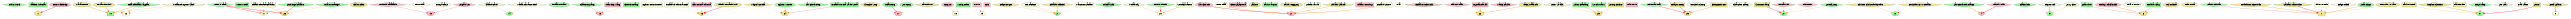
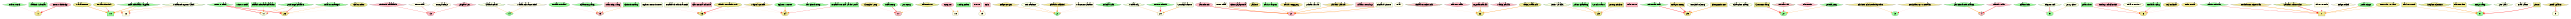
  digraph {
    node [color=darkgreen fillcolor=khaki shape=diamond style=filled]
    edge [arrowhead=odot color=darkorange style=dotted]
    n1 [color=gray40 fillcolor=palegreen label="Lubos Mercl"]
    n2 [color=gray40 label=1 shape=ellipse]
    n3 [fillcolor=palegreen label="Vladimir Sobeslav" shape=note]
    n4 [color=gray40 fillcolor=lightpink label="Peter Mikulecky" shape=ellipse]
    n5 [color=gray40 fillcolor=palegreen label="Leila Abdollahi Vayghan"]
    n6 [fillcolor=palegreen label=10 shape=note]
    n7 [color=gray40 fillcolor=lightyellow label=12 shape=note]
    n8 [fillcolor=lightyellow label="Mohamed Aymen Saied"]
    n9 [label="Maria Toeroe" shape=ellipse]
    n10 [label="Ferhat Khendek" shape=ellipse]
    n11 [fillcolor=palegreen label="Víctor Medel" shape=note]
    n12 [fillcolor=lightyellow label=11]
    n13 [color=gray40 label=26 shape=ellipse]
-   n14 [fillcolor=lightyellow label="Rafael Tolosana-Calasanz" shape=note]
+   n14 [fillcolor=palegreen label="Rafael Tolosana-Calasanz" shape=note]
    n15 [fillcolor=palegreen label="José Ángel Bañares"]
    n16 [fillcolor=palegreen label="Unai Arronategui"]
    n17 [color=gray40 fillcolor=palegreen label="Omer F. Rana"]
    n18 [color=gray40 fillcolor=lightpink label="Kimitoshi Takahashi"]
    n19 [color=gray40 fillcolor=lightpink label=13 shape=ellipse]
    n20 [color=gray40 fillcolor=lightyellow label="Kento Aida"]
    n21 [color=gray40 fillcolor=lightyellow label="Tomoya Tanjo" shape=ellipse]
    n22 [color=gray40 fillcolor=lightpink label="Jingtao Sun"]
    n23 [fillcolor=lightyellow label="Sahand Hariri"]
    n24 [fillcolor=palegreen label=14]
    n25 [color=gray40 fillcolor=lightyellow label="Matias Carrasco Kind"]
    n26 [fillcolor=palegreen label="Endah Kristiani" shape=ellipse]
    n27 [fillcolor=lightpink label=15]
    n28 [color=gray40 fillcolor=palegreen label="Chao-Tung Yang"]
    n29 [fillcolor=lightpink label="Yuan Ting Wang" shape=note]
    n30 [fillcolor=palegreen label="Chin-Yin Huang" shape=note]
    n31 [fillcolor=lightyellow label="Hylson Vescovi Netto" shape=note]
    n32 [label=16]
    n33 [label="Aldelir Fernando Luiz" shape=ellipse]
    n34 [color=gray40 label=24 shape=ellipse]
    n35 [color=gray40 label="Miguel Correia"]
    n36 [fillcolor=lightyellow label="Luciana de Oliveira Rech" shape=note]
    n37 [color=gray40 fillcolor=lightpink label="Caio Pereira Oliveira" shape=note]
    n38 [color=gray40 label="Shengbo Song" shape=ellipse]
    n39 [fillcolor=lightpink label=17 shape=ellipse]
    n40 [fillcolor=palegreen label="Lelai Deng" shape=ellipse]
    n41 [fillcolor=palegreen label="Jun Gong" shape=ellipse]
    n42 [label="Hanmei Luo"]
    n43 [color=gray40 fillcolor=lightpink label="Cong Xu" shape=ellipse]
    n44 [color=gray40 fillcolor=lightyellow label=18 shape=ellipse]
    n45 [fillcolor=palegreen label="Wesley Felter" shape=note]
    n46 [fillcolor=lightpink label=Brewer shape=note]
    n47 [color=gray40 fillcolor=lightyellow label=19 shape=ellipse]
    n48 [color=gray40 fillcolor=lightpink label=Eric shape=note]
    n49 [color=gray40 label="Felipe Borges"]
    n50 [fillcolor=palegreen label=2]
    n51 [fillcolor=lightyellow label="Luis Pacheco" shape=ellipse]
    n52 [color=gray40 label="Eduardo Alchieri"]
    n53 [color=gray40 fillcolor=lightyellow label="Marcos F. Caetano" shape=note]
    n54 [fillcolor=palegreen label="Priscila Solis"]
    n55 [fillcolor=lightyellow label="Mohab Aly"]
    n56 [color=gray40 fillcolor=lightyellow label=20 shape=ellipse]
    n57 [fillcolor=palegreen label="Foutse Khomh"]
    n58 [fillcolor=lightyellow label="Soumaya Yacout" shape=note]
-   n59 [color=gray40 fillcolor=lightpink label="San Chin Lin" shape=ellipse]
+   n59 [color=gray40 fillcolor=lightpink label="San Kho Lin" shape=ellipse]
    n60 [color=gray40 fillcolor=lightpink label=21 shape=ellipse]
    n61 [color=gray40 fillcolor=lightyellow label="Umer Altaf" shape=note]
    n62 [fillcolor=lightpink label="Glenn Jayaputera" shape=note]
    n63 [label="Jiajie Li" shape=ellipse]
    n64 [color=gray40 fillcolor=palegreen label="Davis Marques" shape=note]
    n65 [color=gray40 label="David Meggyesy" shape=ellipse]
    n66 [fillcolor=lightyellow label="Sulman Sarwar" shape=note]
    n67 [color=gray40 label="Shivank Sharma"]
    n68 [fillcolor=lightpink label="William Voorsluys" shape=note]
    n69 [fillcolor=lightyellow label="Richard Sinnott" shape=note]
    n70 [color=gray40 fillcolor=lightyellow label="et al." shape=ellipse]
    n71 [fillcolor=lightpink label="Michal Orzechowski"]
    n72 [label=22 shape=ellipse]
    n73 [color=gray40 fillcolor=lightpink label="Bartosz Balis"]
    n74 [fillcolor=lightpink label="Krystian Pawlik" shape=note]
    n75 [color=gray40 fillcolor=lightpink label="Maciej Pawlik"]
    n76 [label="Maciej Malawski" shape=ellipse]
    n77 [fillcolor=lightyellow label="Semir Sarajlic"]
    n78 [label=23 shape=ellipse]
    n79 [fillcolor=palegreen label="Julien Chastang" shape=note]
    n80 [fillcolor=palegreen label="Suresh Marru" shape=note]
    n81 [label="Jeremy Fischer" shape=note]
    n82 [color=gray40 fillcolor=lightpink label="Mike Lowe" shape=note]
    n83 [fillcolor=palegreen label="Hylson V. Netto" shape=ellipse]
    n84 [fillcolor=palegreen label="Lau Cheuk Lung"]
    n85 [fillcolor=palegreen label="Luciana Moreira Sá de Souza" shape=note]
    n86 [color=gray40 fillcolor=palegreen label="Pei-Hsuan Tsai"]
    n87 [color=gray40 label=25 shape=ellipse]
    n88 [color=gray40 label="Hua-Jun Hong" shape=note]
    n89 [fillcolor=lightyellow label="An-Chieh Cheng" shape=ellipse]
    n90 [color=gray40 label="Cheng-Hsin Hsu" shape=note]
    n91 [label="Carlos Tolón" shape=ellipse]
    n92 [fillcolor=lightyellow label="Chia-Chen Chang" shape=ellipse]
    n93 [color=gray40 fillcolor=palegreen label=27 shape=ellipse]
    n94 [label="Shun-Ren Yang" shape=note]
    n95 [fillcolor=lightpink label="En-Hau Yeh"]
    n96 [color=gray40 fillcolor=lightpink label="Phone Lin"]
    n97 [color=gray40 fillcolor=palegreen label="Jeu-Yih Jeng"]
    n98 [color=gray40 label="Christos Christodoulopoulos"]
    n99 [color=gray40 fillcolor=palegreen label=3 shape=ellipse]
    n100 [color=gray40 label="Euripides G. M. Petrakis"]
    n101 [fillcolor=palegreen label="Jan Henrik Röwekamp"]
    n102 [fillcolor=lightpink label=4]
    n103 [color=gray40 fillcolor=lightpink label="Daniel Moldt"]
    n104 [fillcolor=palegreen label="Chan-Yi Lin"]
    n105 [color=gray40 fillcolor=palegreen label=5 shape=ellipse]
    n106 [fillcolor=lightyellow label="Ting-An Yeh"]
    n107 [fillcolor=lightyellow label="Jerry Chou" shape=ellipse]
    n108 [color=gray40 fillcolor=palegreen label="Jinan Zhou" shape=note]
    n109 [color=gray40 label=6 shape=ellipse]
    n110 [color=gray40 fillcolor=lightpink label="Andrey Velichkevich" shape=ellipse]
    n111 [fillcolor=lightyellow label="Kirill Prosvirov" shape=ellipse]
    n112 [fillcolor=palegreen label="Anubhav Garg" shape=note]
    n113 [color=gray40 label="Yuji Oshima" shape=ellipse]
    n114 [color=gray40 label="Debo Dutta" shape=ellipse]
    n115 [color=gray40 fillcolor=palegreen label="Kasim Rehman"]
    n116 [color=gray40 label=7 shape=note]
    n117 [color=gray40 label="Orthodoxos Kipouridis"]
    n118 [label="Stamatis Karnouskos"]
    n119 [color=gray40 fillcolor=lightyellow label="Oliver Frendo" shape=note]
    n120 [color=gray40 fillcolor=lightyellow label="Helge Dickel"]
    n121 [fillcolor=palegreen label="Jonas Lipps" shape=ellipse]
    n122 [label="Nemrude Verzano" shape=ellipse]
    n123 [label="Paul Townend" shape=note]
    n124 [fillcolor=palegreen label=8 shape=ellipse]
    n125 [label="Stephen Clement"]
    n126 [label="Dan Burdett" shape=note]
    n127 [color=gray40 fillcolor=palegreen label="Renyu Yang"]
    n128 [fillcolor=lightyellow label="Joe Shaw"]
    n129 [color=gray40 fillcolor=lightyellow label="Brad Slater" shape=ellipse]
    n130 [label="Jie Xu" shape=note]
    n131 [color=gray40 label="Josef Spillner"]
    n132 [fillcolor=lightyellow label=9 shape=ellipse]
    n1 -> n2 [color=red]
    n3 -> n2 [arrowhead=dot]
    n4 -> n2 [arrowhead=vee color=red style=bold]
    n5 -> n6 [arrowhead=dot style=bold]
    n5 -> n7 [arrowhead=dot style=solid]
    n8 -> n6 [arrowhead=dot style=solid]
    n8 -> n7 [arrowhead=dot color=red]
    n9 -> n6 [arrowhead=vee style=bold]
    n9 -> n7 [arrowhead=dot color=red]
    n10 -> n6 [arrowhead=dot color=red style=solid]
    n10 -> n7 [arrowhead=vee]
    n11 -> n12 [arrowhead=dot]
    n11 -> n13 [color=red]
    n14 -> n12 [arrowhead=dot style=solid]
    n14 -> n13 [arrowhead=dot style=solid]
    n15 -> n12 [style=solid]
    n15 -> n13 [color=red style=bold]
    n16 -> n12 [arrowhead=vee color=red]
    n16 -> n13 [style=solid]
    n17 -> n12 [color=red style=bold]
    n17 -> n13 [arrowhead=vee color=red style=bold]
    n18 -> n19 [arrowhead=dot color=red style=solid]
    n20 -> n19 [color=red style=solid]
    n21 -> n19 [color=red]
    n22 -> n19 [arrowhead=vee color=red style=solid]
    n23 -> n24 [style=solid]
    n25 -> n24 [arrowhead=dot style=solid]
    n26 -> n27 [arrowhead=dot color=red]
    n28 -> n27 [arrowhead=vee style=solid]
    n29 -> n27 [arrowhead=vee color=red]
    n30 -> n27 [style=solid]
    n31 -> n32 [arrowhead=vee color=red]
    n33 -> n32 [arrowhead=vee color=red style=bold]
    n33 -> n34 [arrowhead=vee]
    n35 -> n32 [arrowhead=dot color=red]
    n35 -> n34 [arrowhead=vee color=red]
    n36 -> n32 [arrowhead=dot]
    n37 -> n32 [color=red]
    n38 -> n39 [arrowhead=dot color=red]
    n40 -> n39 [color=red style=bold]
    n41 -> n39
    n42 -> n39 [arrowhead=vee]
    n43 -> n44 [arrowhead=vee style=solid]
    n45 -> n44 [arrowhead=vee]
    n46 -> n47 [arrowhead=vee color=red]
    n48 -> n47
    n49 -> n50 [arrowhead=dot style=solid]
    n51 -> n50 [arrowhead=vee style=solid]
    n52 -> n50 [arrowhead=dot style=bold]
    n53 -> n50 [color=red]
    n54 -> n50
    n55 -> n56 [style=solid]
    n57 -> n56 [arrowhead=vee color=red style=bold]
    n58 -> n56 [arrowhead=dot style=bold]
    n59 -> n60 [arrowhead=dot color=red style=bold]
    n61 -> n60 [arrowhead=dot style=bold]
    n62 -> n60
    n63 -> n60 [color=red]
    n64 -> n60 [style=solid]
    n65 -> n60
    n66 -> n60 [style=solid]
    n67 -> n60 [arrowhead=dot style=bold]
    n68 -> n60 [arrowhead=vee color=red]
    n69 -> n60 [style=bold]
    n70 -> n60 [color=red]
    n71 -> n72 [arrowhead=dot]
    n73 -> n72 [arrowhead=dot]
    n74 -> n72 [arrowhead=vee style=bold]
    n75 -> n72 [arrowhead=vee]
    n76 -> n72 [style=bold]
    n77 -> n78 [arrowhead=dot style=solid]
    n79 -> n78 [style=bold]
    n80 -> n78
    n81 -> n78 [arrowhead=vee style=solid]
    n82 -> n78 [color=red]
    n83 -> n34 [arrowhead=vee style=bold]
    n84 -> n34 [arrowhead=dot]
    n85 -> n34 [color=red style=solid]
    n86 -> n87 [arrowhead=dot color=red style=bold]
    n88 -> n87 [arrowhead=vee color=red style=bold]
    n89 -> n87 [arrowhead=vee color=red]
    n90 -> n87 [arrowhead=vee style=bold]
    n91 -> n13 [arrowhead=vee]
    n92 -> n93 [arrowhead=dot]
    n94 -> n93 [arrowhead=vee color=red style=bold]
    n95 -> n93 [arrowhead=dot color=red]
    n96 -> n93 [arrowhead=dot]
    n97 -> n93 [arrowhead=vee style=solid]
    n98 -> n99 [arrowhead=vee style=solid]
    n100 -> n99 [arrowhead=dot color=red]
    n101 -> n102 [arrowhead=dot style=bold]
    n103 -> n102 [arrowhead=dot color=red style=bold]
    n104 -> n105 [color=red]
    n106 -> n105 [color=red style=bold]
    n107 -> n105 [style=solid]
    n108 -> n109 [arrowhead=dot color=red style=solid]
    n110 -> n109 [arrowhead=dot style=bold]
    n111 -> n109
    n112 -> n109 [arrowhead=vee color=red style=solid]
    n113 -> n109 [arrowhead=vee]
    n114 -> n109 [color=red]
    n115 -> n116 [color=red style=solid]
    n117 -> n116 [arrowhead=vee style=bold]
    n118 -> n116 [arrowhead=vee color=red style=bold]
    n119 -> n116 [arrowhead=vee color=red]
    n120 -> n116 [color=red]
    n121 -> n116 [style=bold]
    n122 -> n116 [arrowhead=vee style=solid]
    n123 -> n124 [arrowhead=dot style=solid]
    n125 -> n124 [arrowhead=dot style=bold]
    n126 -> n124 [color=red]
    n127 -> n124 [arrowhead=dot color=red style=solid]
    n128 -> n124 [arrowhead=vee]
    n129 -> n124 [color=red]
    n130 -> n124 [arrowhead=vee color=red style=bold]
    n131 -> n132 [color=red style=bold]
  }
